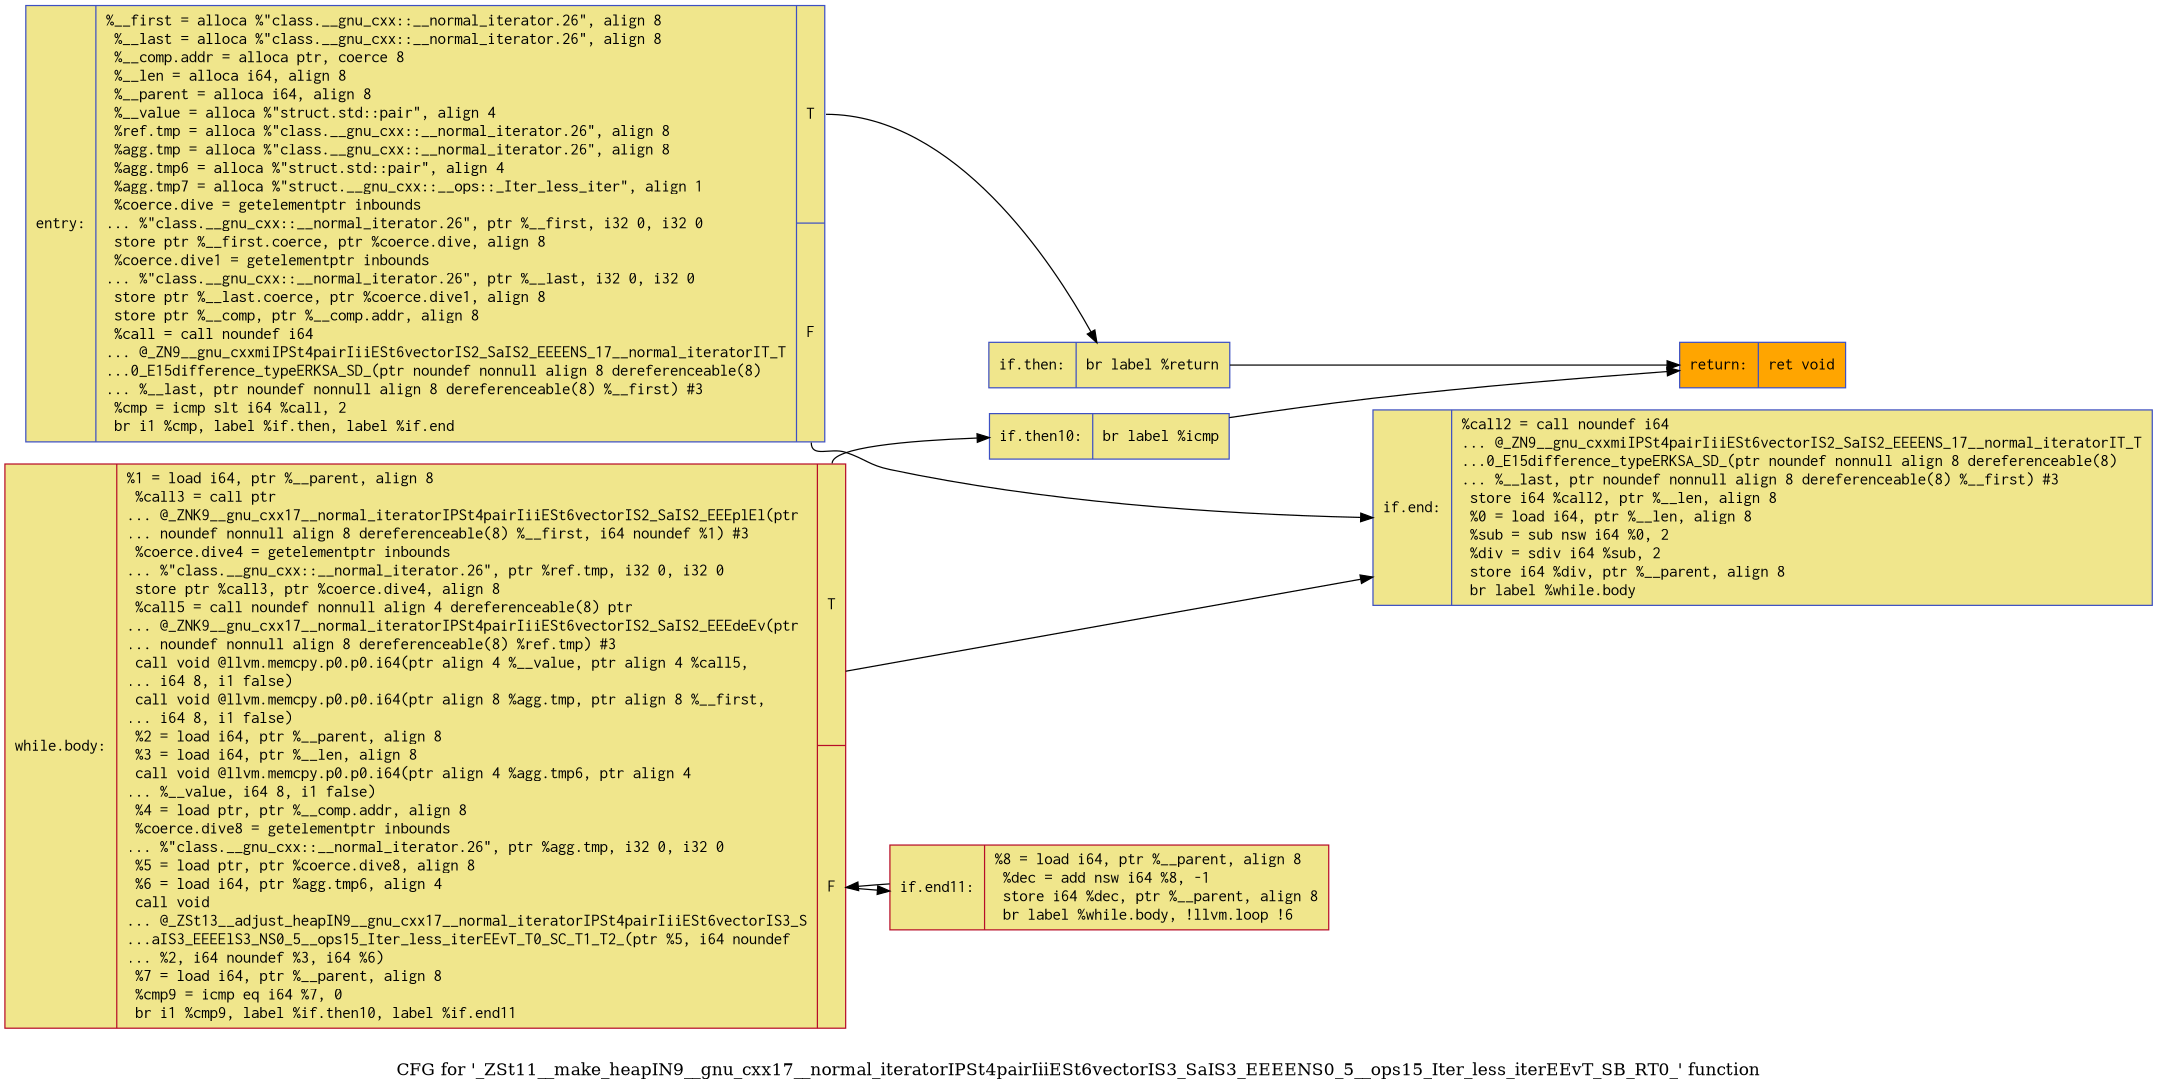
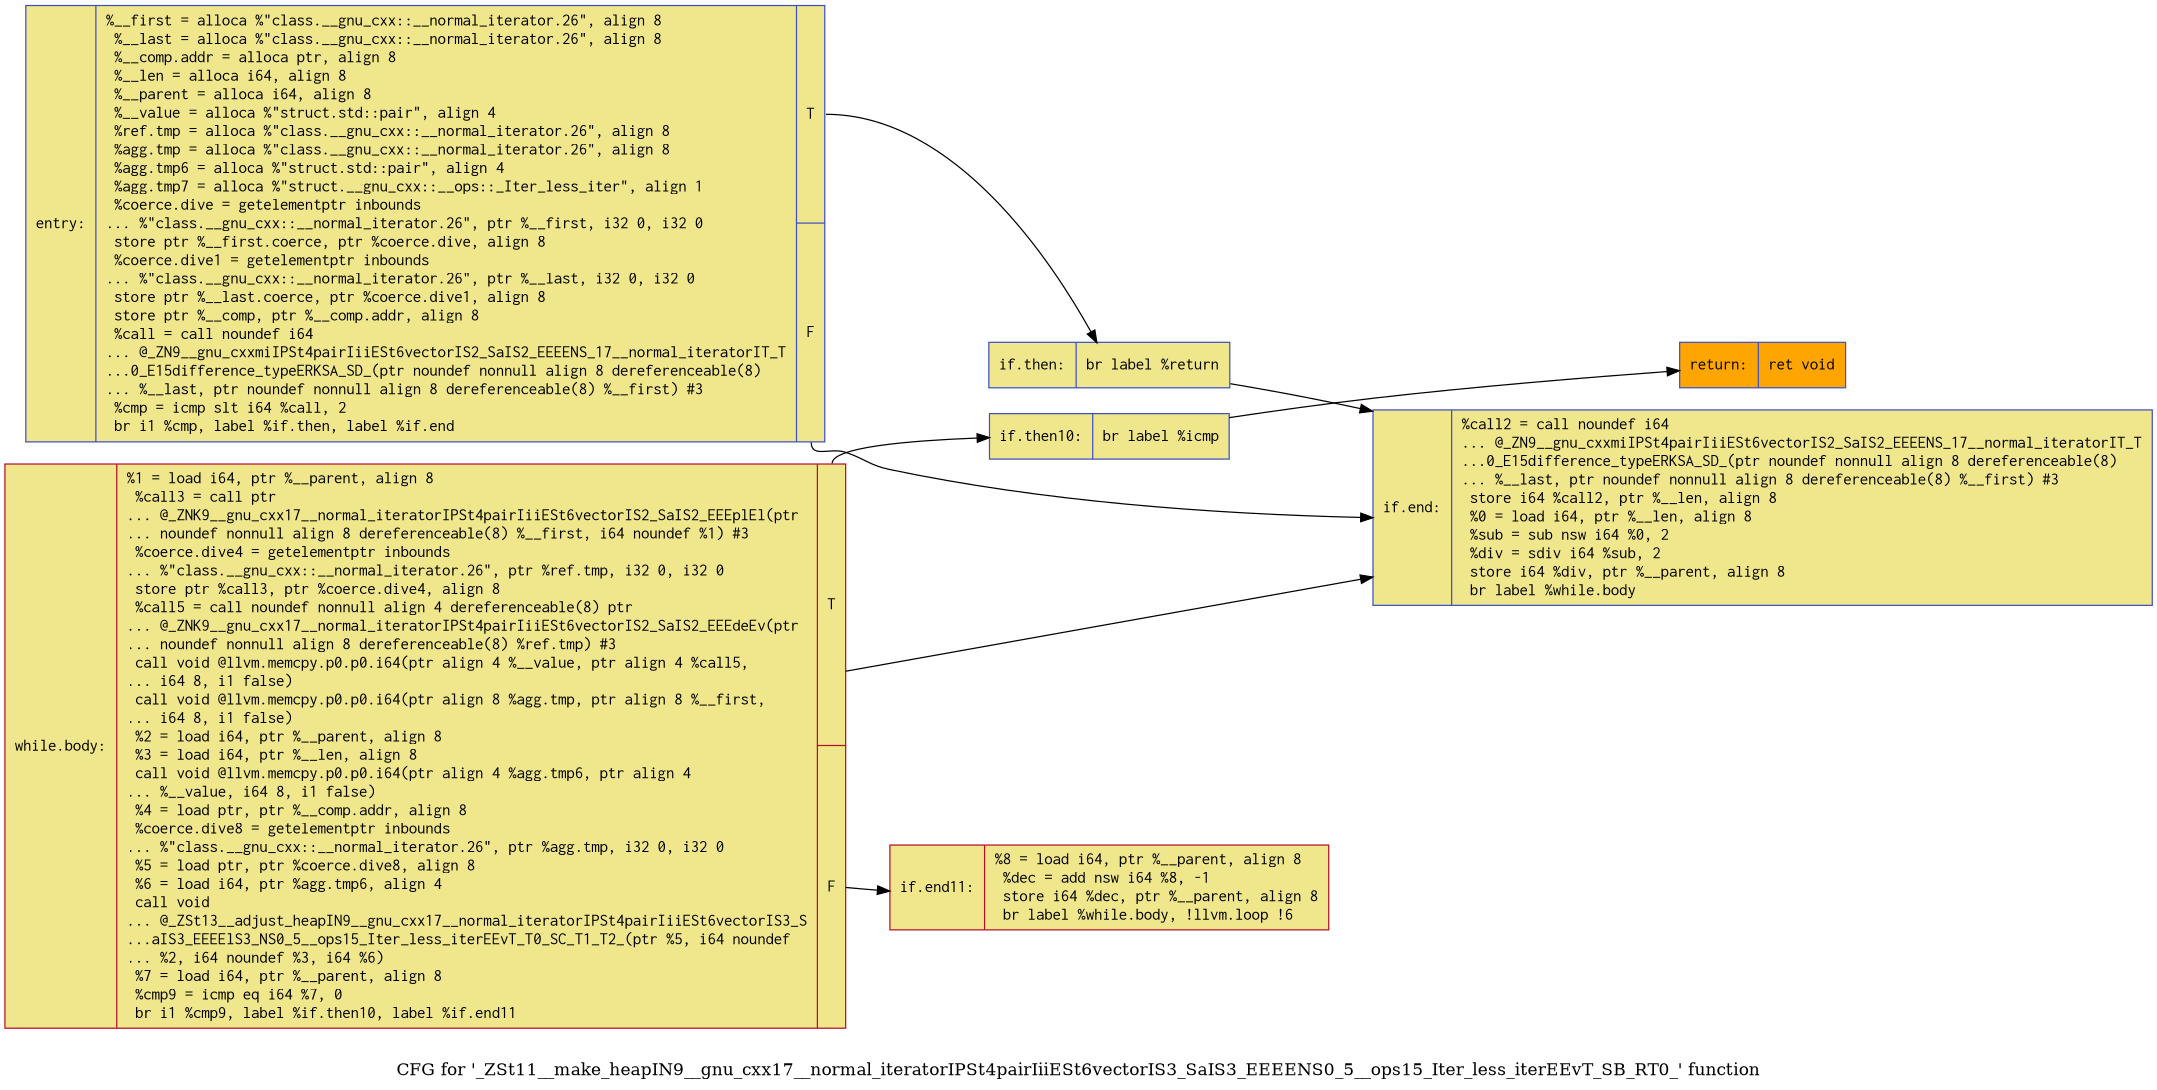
  digraph {
    label="CFG for '_ZSt11__make_heapIN9__gnu_cxx17__normal_iteratorIPSt4pairIiiESt6vectorIS3_SaIS3_EEEENS0_5__ops15_Iter_less_iterEEvT_SB_RT0_' function"
    rankdir=LR
    node [color="#3d50c3ff" fillcolor=khaki fontname=Courier shape=record style=filled]
-   n1 [label="{entry:\l|  %__first = alloca %\"class.__gnu_cxx::__normal_iterator.26\", align 8\l  %__last = alloca %\"class.__gnu_cxx::__normal_iterator.26\", align 8\l  %__comp.addr = alloca ptr, coerce 8\l  %__len = alloca i64, align 8\l  %__parent = alloca i64, align 8\l  %__value = alloca %\"struct.std::pair\", align 4\l  %ref.tmp = alloca %\"class.__gnu_cxx::__normal_iterator.26\", align 8\l  %agg.tmp = alloca %\"class.__gnu_cxx::__normal_iterator.26\", align 8\l  %agg.tmp6 = alloca %\"struct.std::pair\", align 4\l  %agg.tmp7 = alloca %\"struct.__gnu_cxx::__ops::_Iter_less_iter\", align 1\l  %coerce.dive = getelementptr inbounds\l... %\"class.__gnu_cxx::__normal_iterator.26\", ptr %__first, i32 0, i32 0\l  store ptr %__first.coerce, ptr %coerce.dive, align 8\l  %coerce.dive1 = getelementptr inbounds\l... %\"class.__gnu_cxx::__normal_iterator.26\", ptr %__last, i32 0, i32 0\l  store ptr %__last.coerce, ptr %coerce.dive1, align 8\l  store ptr %__comp, ptr %__comp.addr, align 8\l  %call = call noundef i64\l... @_ZN9__gnu_cxxmiIPSt4pairIiiESt6vectorIS2_SaIS2_EEEENS_17__normal_iteratorIT_T\l...0_E15difference_typeERKSA_SD_(ptr noundef nonnull align 8 dereferenceable(8)\l... %__last, ptr noundef nonnull align 8 dereferenceable(8) %__first) #3\l  %cmp = icmp slt i64 %call, 2\l  br i1 %cmp, label %if.then, label %if.end\l|{<s0>T|<s1>F}}"]
+   n1 [label="{entry:\l|  %__first = alloca %\"class.__gnu_cxx::__normal_iterator.26\", align 8\l  %__last = alloca %\"class.__gnu_cxx::__normal_iterator.26\", align 8\l  %__comp.addr = alloca ptr, align 8\l  %__len = alloca i64, align 8\l  %__parent = alloca i64, align 8\l  %__value = alloca %\"struct.std::pair\", align 4\l  %ref.tmp = alloca %\"class.__gnu_cxx::__normal_iterator.26\", align 8\l  %agg.tmp = alloca %\"class.__gnu_cxx::__normal_iterator.26\", align 8\l  %agg.tmp6 = alloca %\"struct.std::pair\", align 4\l  %agg.tmp7 = alloca %\"struct.__gnu_cxx::__ops::_Iter_less_iter\", align 1\l  %coerce.dive = getelementptr inbounds\l... %\"class.__gnu_cxx::__normal_iterator.26\", ptr %__first, i32 0, i32 0\l  store ptr %__first.coerce, ptr %coerce.dive, align 8\l  %coerce.dive1 = getelementptr inbounds\l... %\"class.__gnu_cxx::__normal_iterator.26\", ptr %__last, i32 0, i32 0\l  store ptr %__last.coerce, ptr %coerce.dive1, align 8\l  store ptr %__comp, ptr %__comp.addr, align 8\l  %call = call noundef i64\l... @_ZN9__gnu_cxxmiIPSt4pairIiiESt6vectorIS2_SaIS2_EEEENS_17__normal_iteratorIT_T\l...0_E15difference_typeERKSA_SD_(ptr noundef nonnull align 8 dereferenceable(8)\l... %__last, ptr noundef nonnull align 8 dereferenceable(8) %__first) #3\l  %cmp = icmp slt i64 %call, 2\l  br i1 %cmp, label %if.then, label %if.end\l|{<s0>T|<s1>F}}"]
    n2 [label="{if.then:\l|  br label %return\l}"]
    n3 [label="{if.end:\l|  %call2 = call noundef i64\l... @_ZN9__gnu_cxxmiIPSt4pairIiiESt6vectorIS2_SaIS2_EEEENS_17__normal_iteratorIT_T\l...0_E15difference_typeERKSA_SD_(ptr noundef nonnull align 8 dereferenceable(8)\l... %__last, ptr noundef nonnull align 8 dereferenceable(8) %__first) #3\l  store i64 %call2, ptr %__len, align 8\l  %0 = load i64, ptr %__len, align 8\l  %sub = sub nsw i64 %0, 2\l  %div = sdiv i64 %sub, 2\l  store i64 %div, ptr %__parent, align 8\l  br label %while.body\l}"]
    n4 [fillcolor=orange label="{return:\l|  ret void\l}"]
    n5 [color="#b70d28ff" label="{while.body:\l|  %1 = load i64, ptr %__parent, align 8\l  %call3 = call ptr\l... @_ZNK9__gnu_cxx17__normal_iteratorIPSt4pairIiiESt6vectorIS2_SaIS2_EEEplEl(ptr\l... noundef nonnull align 8 dereferenceable(8) %__first, i64 noundef %1) #3\l  %coerce.dive4 = getelementptr inbounds\l... %\"class.__gnu_cxx::__normal_iterator.26\", ptr %ref.tmp, i32 0, i32 0\l  store ptr %call3, ptr %coerce.dive4, align 8\l  %call5 = call noundef nonnull align 4 dereferenceable(8) ptr\l... @_ZNK9__gnu_cxx17__normal_iteratorIPSt4pairIiiESt6vectorIS2_SaIS2_EEEdeEv(ptr\l... noundef nonnull align 8 dereferenceable(8) %ref.tmp) #3\l  call void @llvm.memcpy.p0.p0.i64(ptr align 4 %__value, ptr align 4 %call5,\l... i64 8, i1 false)\l  call void @llvm.memcpy.p0.p0.i64(ptr align 8 %agg.tmp, ptr align 8 %__first,\l... i64 8, i1 false)\l  %2 = load i64, ptr %__parent, align 8\l  %3 = load i64, ptr %__len, align 8\l  call void @llvm.memcpy.p0.p0.i64(ptr align 4 %agg.tmp6, ptr align 4\l... %__value, i64 8, i1 false)\l  %4 = load ptr, ptr %__comp.addr, align 8\l  %coerce.dive8 = getelementptr inbounds\l... %\"class.__gnu_cxx::__normal_iterator.26\", ptr %agg.tmp, i32 0, i32 0\l  %5 = load ptr, ptr %coerce.dive8, align 8\l  %6 = load i64, ptr %agg.tmp6, align 4\l  call void\l... @_ZSt13__adjust_heapIN9__gnu_cxx17__normal_iteratorIPSt4pairIiiESt6vectorIS3_S\l...aIS3_EEEElS3_NS0_5__ops15_Iter_less_iterEEvT_T0_SC_T1_T2_(ptr %5, i64 noundef\l... %2, i64 noundef %3, i64 %6)\l  %7 = load i64, ptr %__parent, align 8\l  %cmp9 = icmp eq i64 %7, 0\l  br i1 %cmp9, label %if.then10, label %if.end11\l|{<s0>T|<s1>F}}"]
    n6 [label="{if.then10:\l|  br label %icmp\l}"]
    n7 [color="#b70d28ff" label="{if.end11:\l|  %8 = load i64, ptr %__parent, align 8\l  %dec = add nsw i64 %8, -1\l  store i64 %dec, ptr %__parent, align 8\l  br label %while.body, !llvm.loop !6\l}"]
    n1 -> n2 [tailport=s0]
    n1 -> n3 [tailport=s1]
-   n2 -> n4
+   n2 -> n3
    n5 -> n3
    n5 -> n6 [tailport=s0]
    n5 -> n7 [tailport=s1]
    n6 -> n4
-   n7 -> n5
  }
